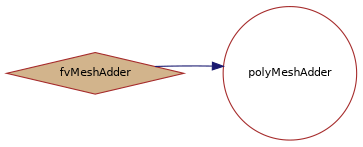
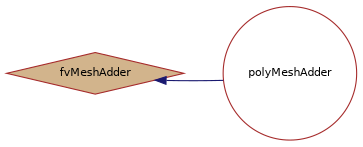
  digraph {
    rankdir=LR
    node [color=brown fontname=Helvetica fontsize=10 style=filled]
    n1 [fillcolor=tan fontcolor=black height=0.2 label=fvMeshAdder shape=diamond width=0.4]
    n2 [height=0.2 label=polyMeshAdder shape=circle width=0.4 fillcolor=white]
-   n2 -> n1 [color=midnightblue dir=back fontname=Helvetica fontsize=10 labelfontname=Helvetica labelfontsize=10 style=solid]
+   n1 -> n2 [color=midnightblue dir=back fontname=Helvetica fontsize=10 labelfontname=Helvetica labelfontsize=10 style=solid]
  }
